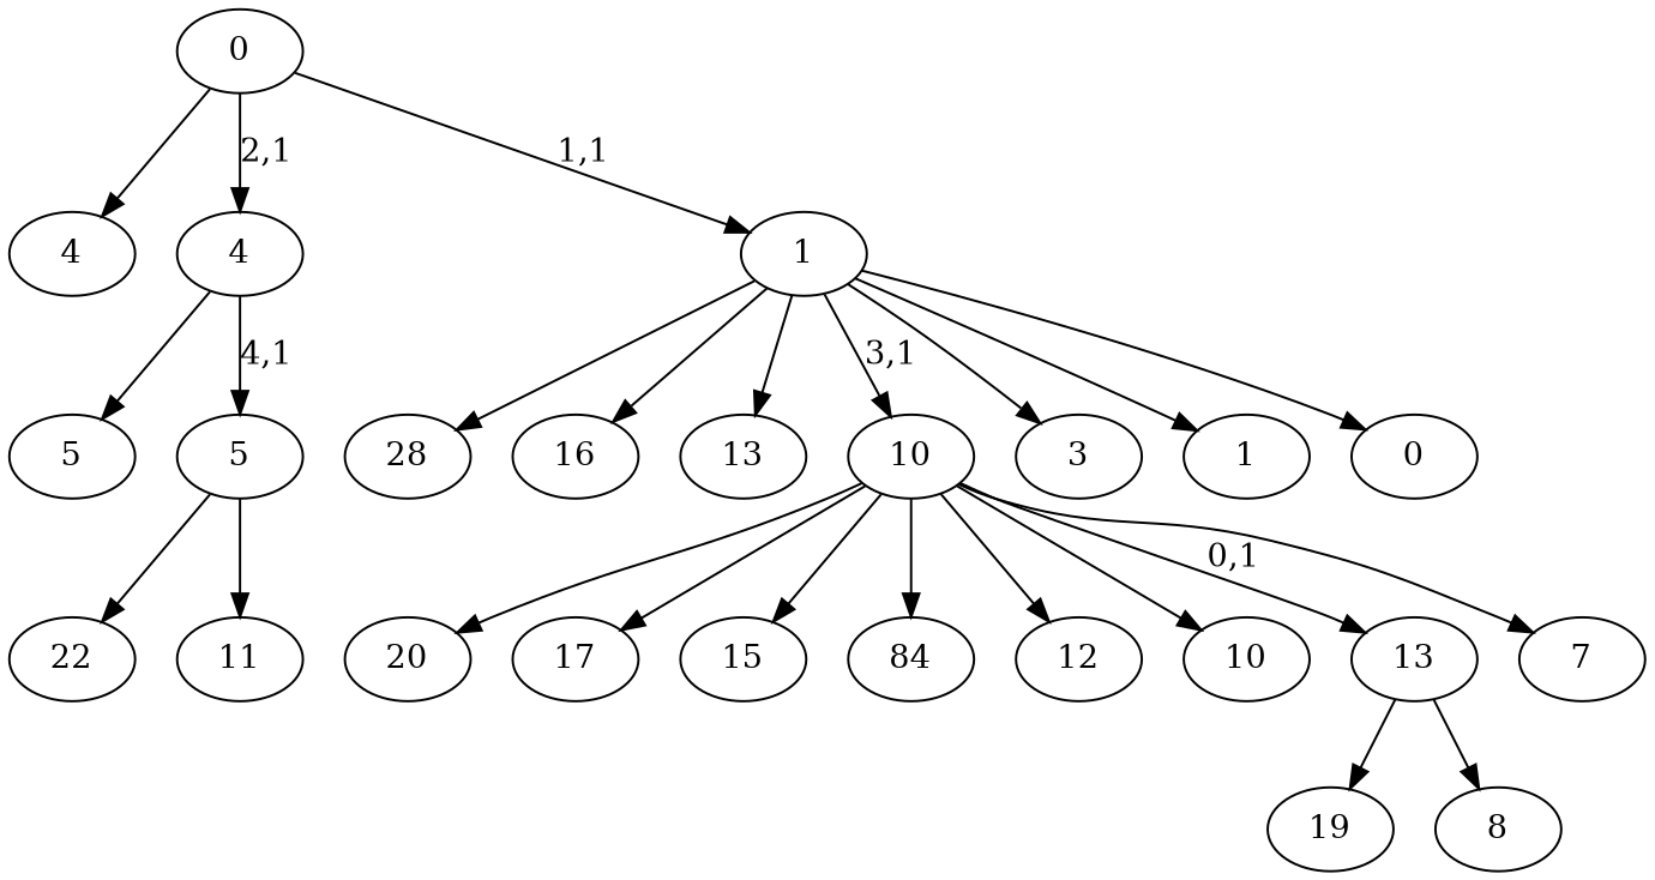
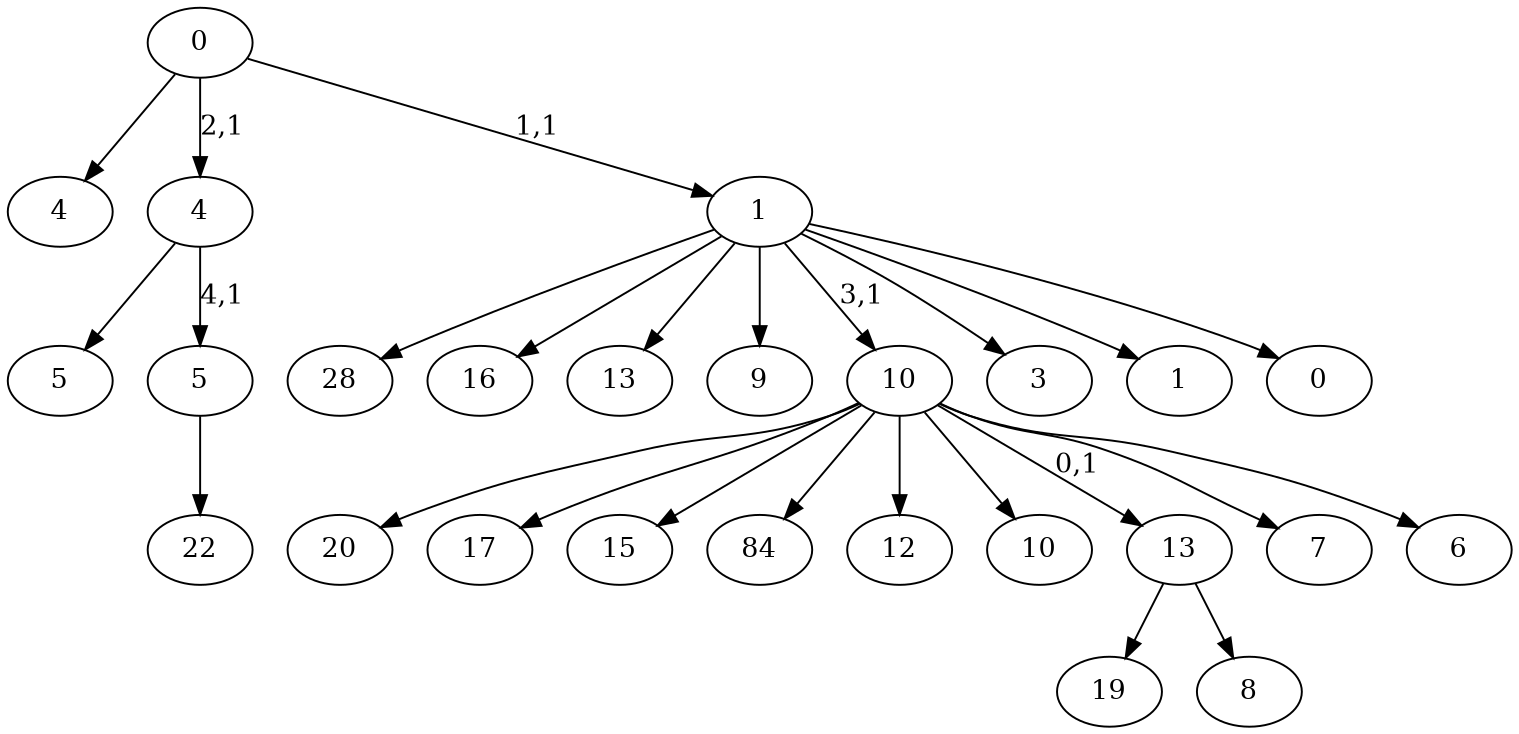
  digraph {
    n1 [label=22]
    n2 [label=28]
    n3 [label=20]
    n4 [label=19]
    n5 [label=17]
    n6 [label=16]
    n7 [label=15]
    n8 [label=84]
    n9 [label=13]
    n10 [label=12]
-   n11 [label=11]
    n12 [label=10]
+   n13 [label=9]
    n14 [label=8]
    13
    n16 [label=7]
+   n17 [label=6]
    10
    n19 [label=5]
    n20 [label=4]
    n21 [label=3]
    5
    4
    n24 [label=1]
    n25 [label=0]
    1
    0
    13 -> n4
    13 -> n14
    10 -> n3
    10 -> n5
    10 -> n7
    10 -> n8
    10 -> n10
    10 -> n12
    10 -> 13 [label="0,1"]
    10 -> n16
+   10 -> n17
    5 -> n1
-   5 -> n11
    4 -> n19
    4 -> 5 [label="4,1"]
    1 -> n2
    1 -> n6
    1 -> n9
+   1 -> n13
    1 -> 10 [label="3,1"]
    1 -> n21
    1 -> n24
    1 -> n25
    0 -> n20
    0 -> 4 [label="2,1"]
    0 -> 1 [label="1,1"]
  }
